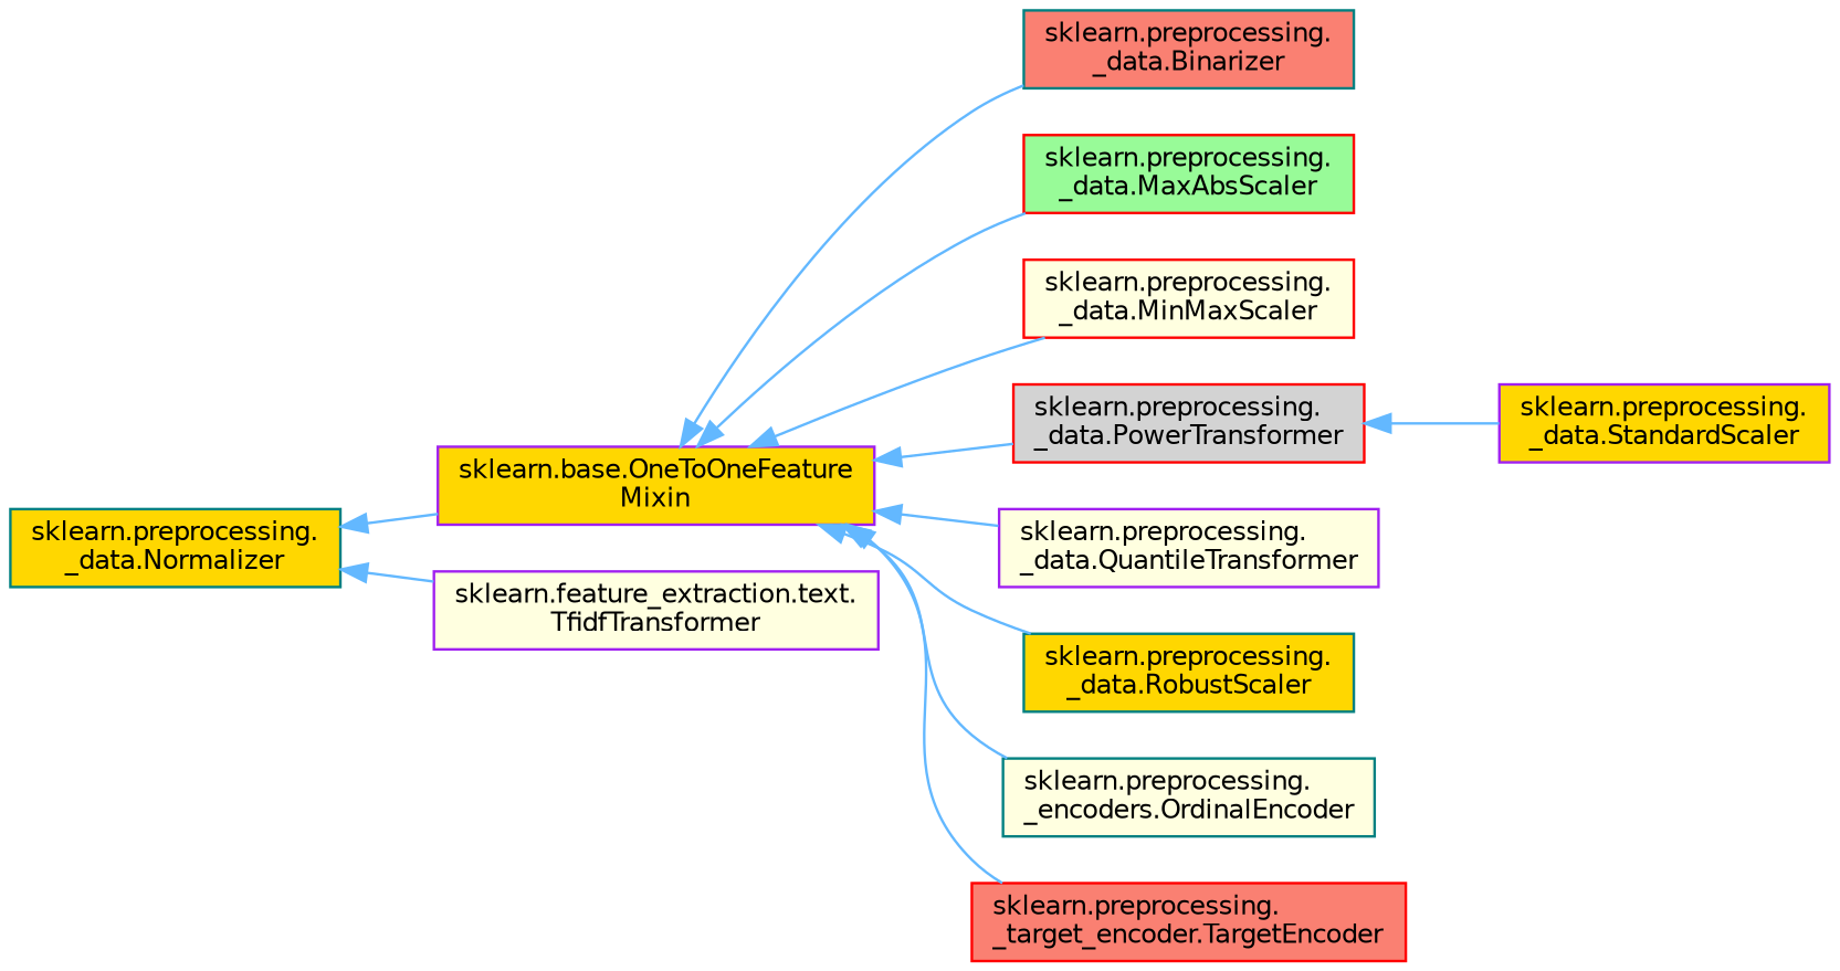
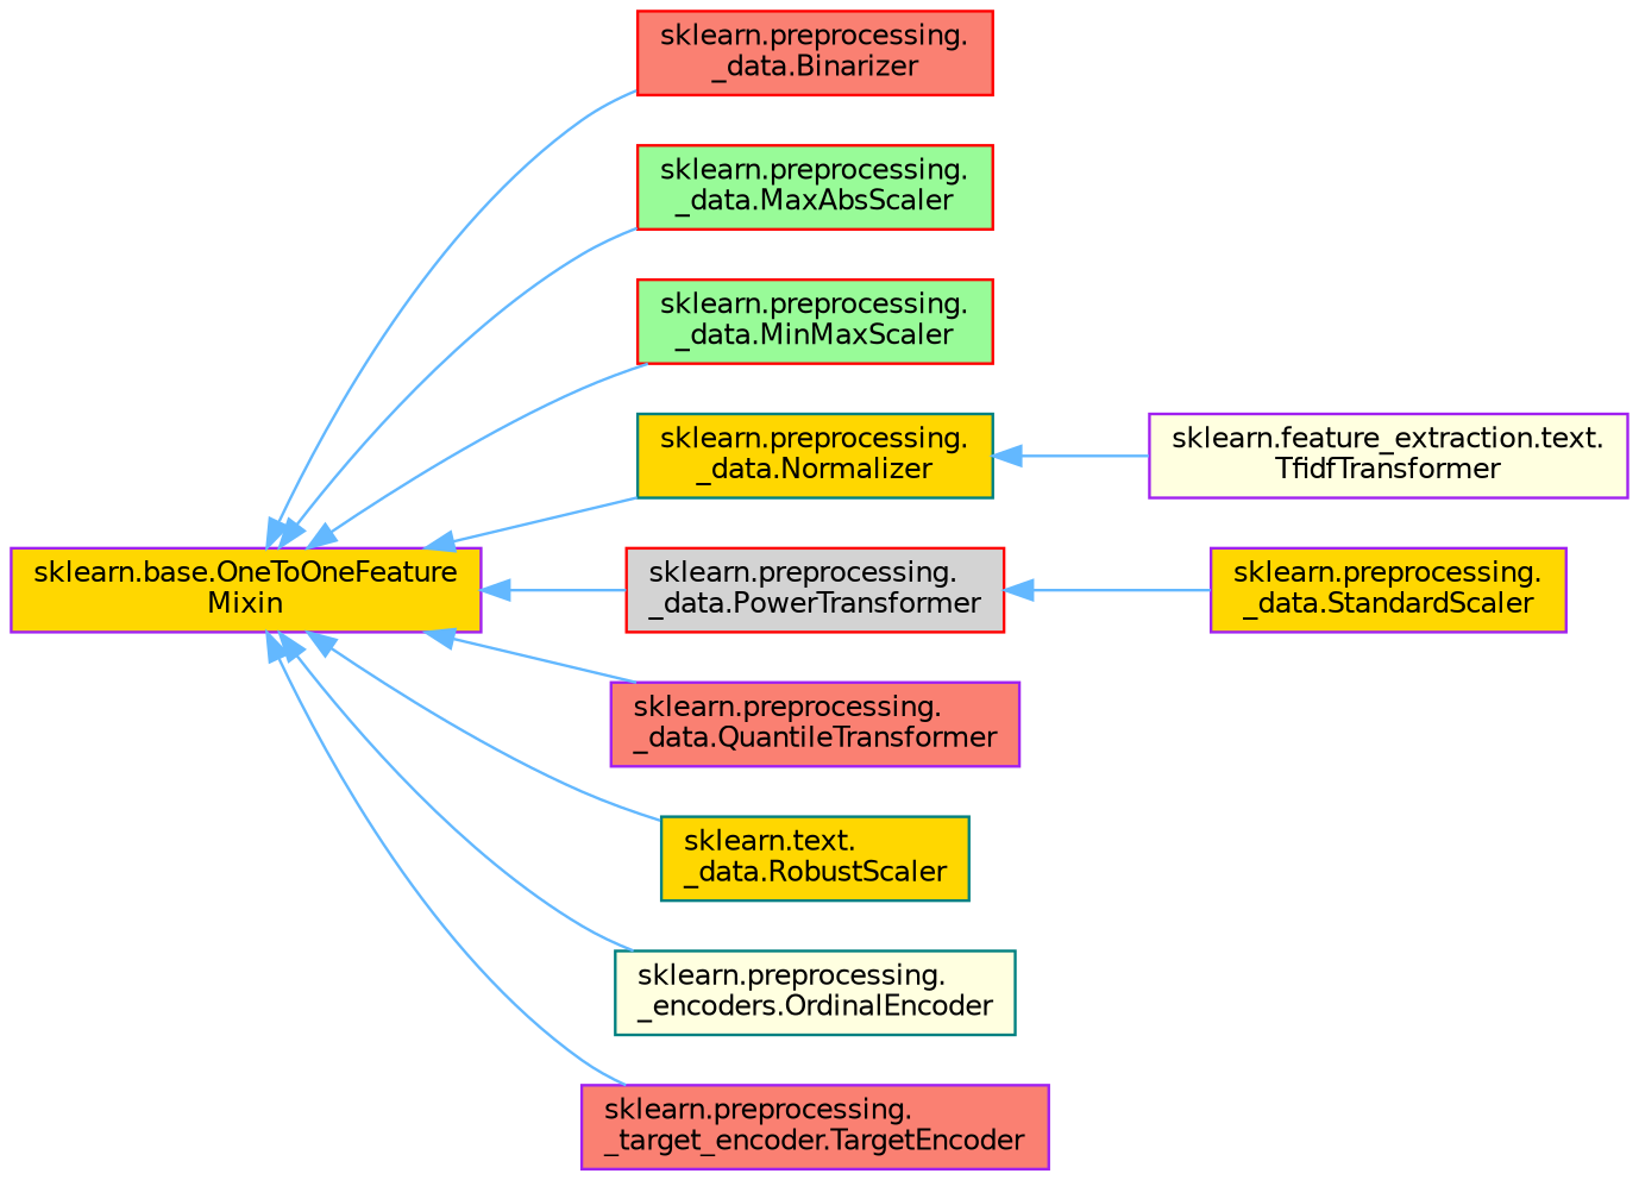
  digraph {
    rankdir=LR
    node [color=purple fillcolor=gold fontname=Helvetica fontsize=10 shape=box style=filled]
    edge [color=steelblue1 dir=back fontname=Helvetica fontsize=10 labelfontname=Helvetica labelfontsize=10 style=solid]
    n1 [fontcolor=black height=0.2 label="sklearn.base.OneToOneFeature\lMixin" width=0.4]
-   n2 [color=teal fillcolor=salmon height=0.2 label="sklearn.preprocessing.\l_data.Binarizer" width=0.4]
+   n2 [color=red fillcolor=salmon height=0.2 label="sklearn.preprocessing.\l_data.Binarizer" width=0.4]
    n3 [color=red fillcolor=palegreen height=0.2 label="sklearn.preprocessing.\l_data.MaxAbsScaler" width=0.4]
-   n4 [color=red fillcolor=lightyellow height=0.2 label="sklearn.preprocessing.\l_data.MinMaxScaler" width=0.4]
+   n4 [color=red fillcolor=palegreen height=0.2 label="sklearn.preprocessing.\l_data.MinMaxScaler" width=0.4]
    n5 [color=teal height=0.2 label="sklearn.preprocessing.\l_data.Normalizer" width=0.4]
    n6 [color=red fillcolor=lightgrey height=0.2 label="sklearn.preprocessing.\l_data.PowerTransformer" width=0.4]
-   n7 [fillcolor=lightyellow height=0.2 label="sklearn.preprocessing.\l_data.QuantileTransformer" width=0.4]
-   n8 [color=teal height=0.2 label="sklearn.preprocessing.\l_data.RobustScaler" width=0.4]
+   n7 [fillcolor=salmon height=0.2 label="sklearn.preprocessing.\l_data.QuantileTransformer" width=0.4]
+   n8 [color=teal height=0.2 label="sklearn.text.\l_data.RobustScaler" width=0.4]
    n9 [color=teal fillcolor=lightyellow height=0.2 label="sklearn.preprocessing.\l_encoders.OrdinalEncoder" width=0.4]
-   n10 [color=red fillcolor=salmon height=0.2 label="sklearn.preprocessing.\l_target_encoder.TargetEncoder" width=0.4]
+   n10 [fillcolor=salmon height=0.2 label="sklearn.preprocessing.\l_target_encoder.TargetEncoder" width=0.4]
    n11 [fillcolor=lightyellow height=0.2 label="sklearn.feature_extraction.text.\lTfidfTransformer" width=0.4]
    n12 [height=0.2 label="sklearn.preprocessing.\l_data.StandardScaler" width=0.4]
    n1 -> n2
    n1 -> n3
    n1 -> n4
-   n5 -> n1
+   n1 -> n5
    n1 -> n6
    n1 -> n7
    n1 -> n8
    n1 -> n9
    n1 -> n10
    n5 -> n11
    n6 -> n12
  }
